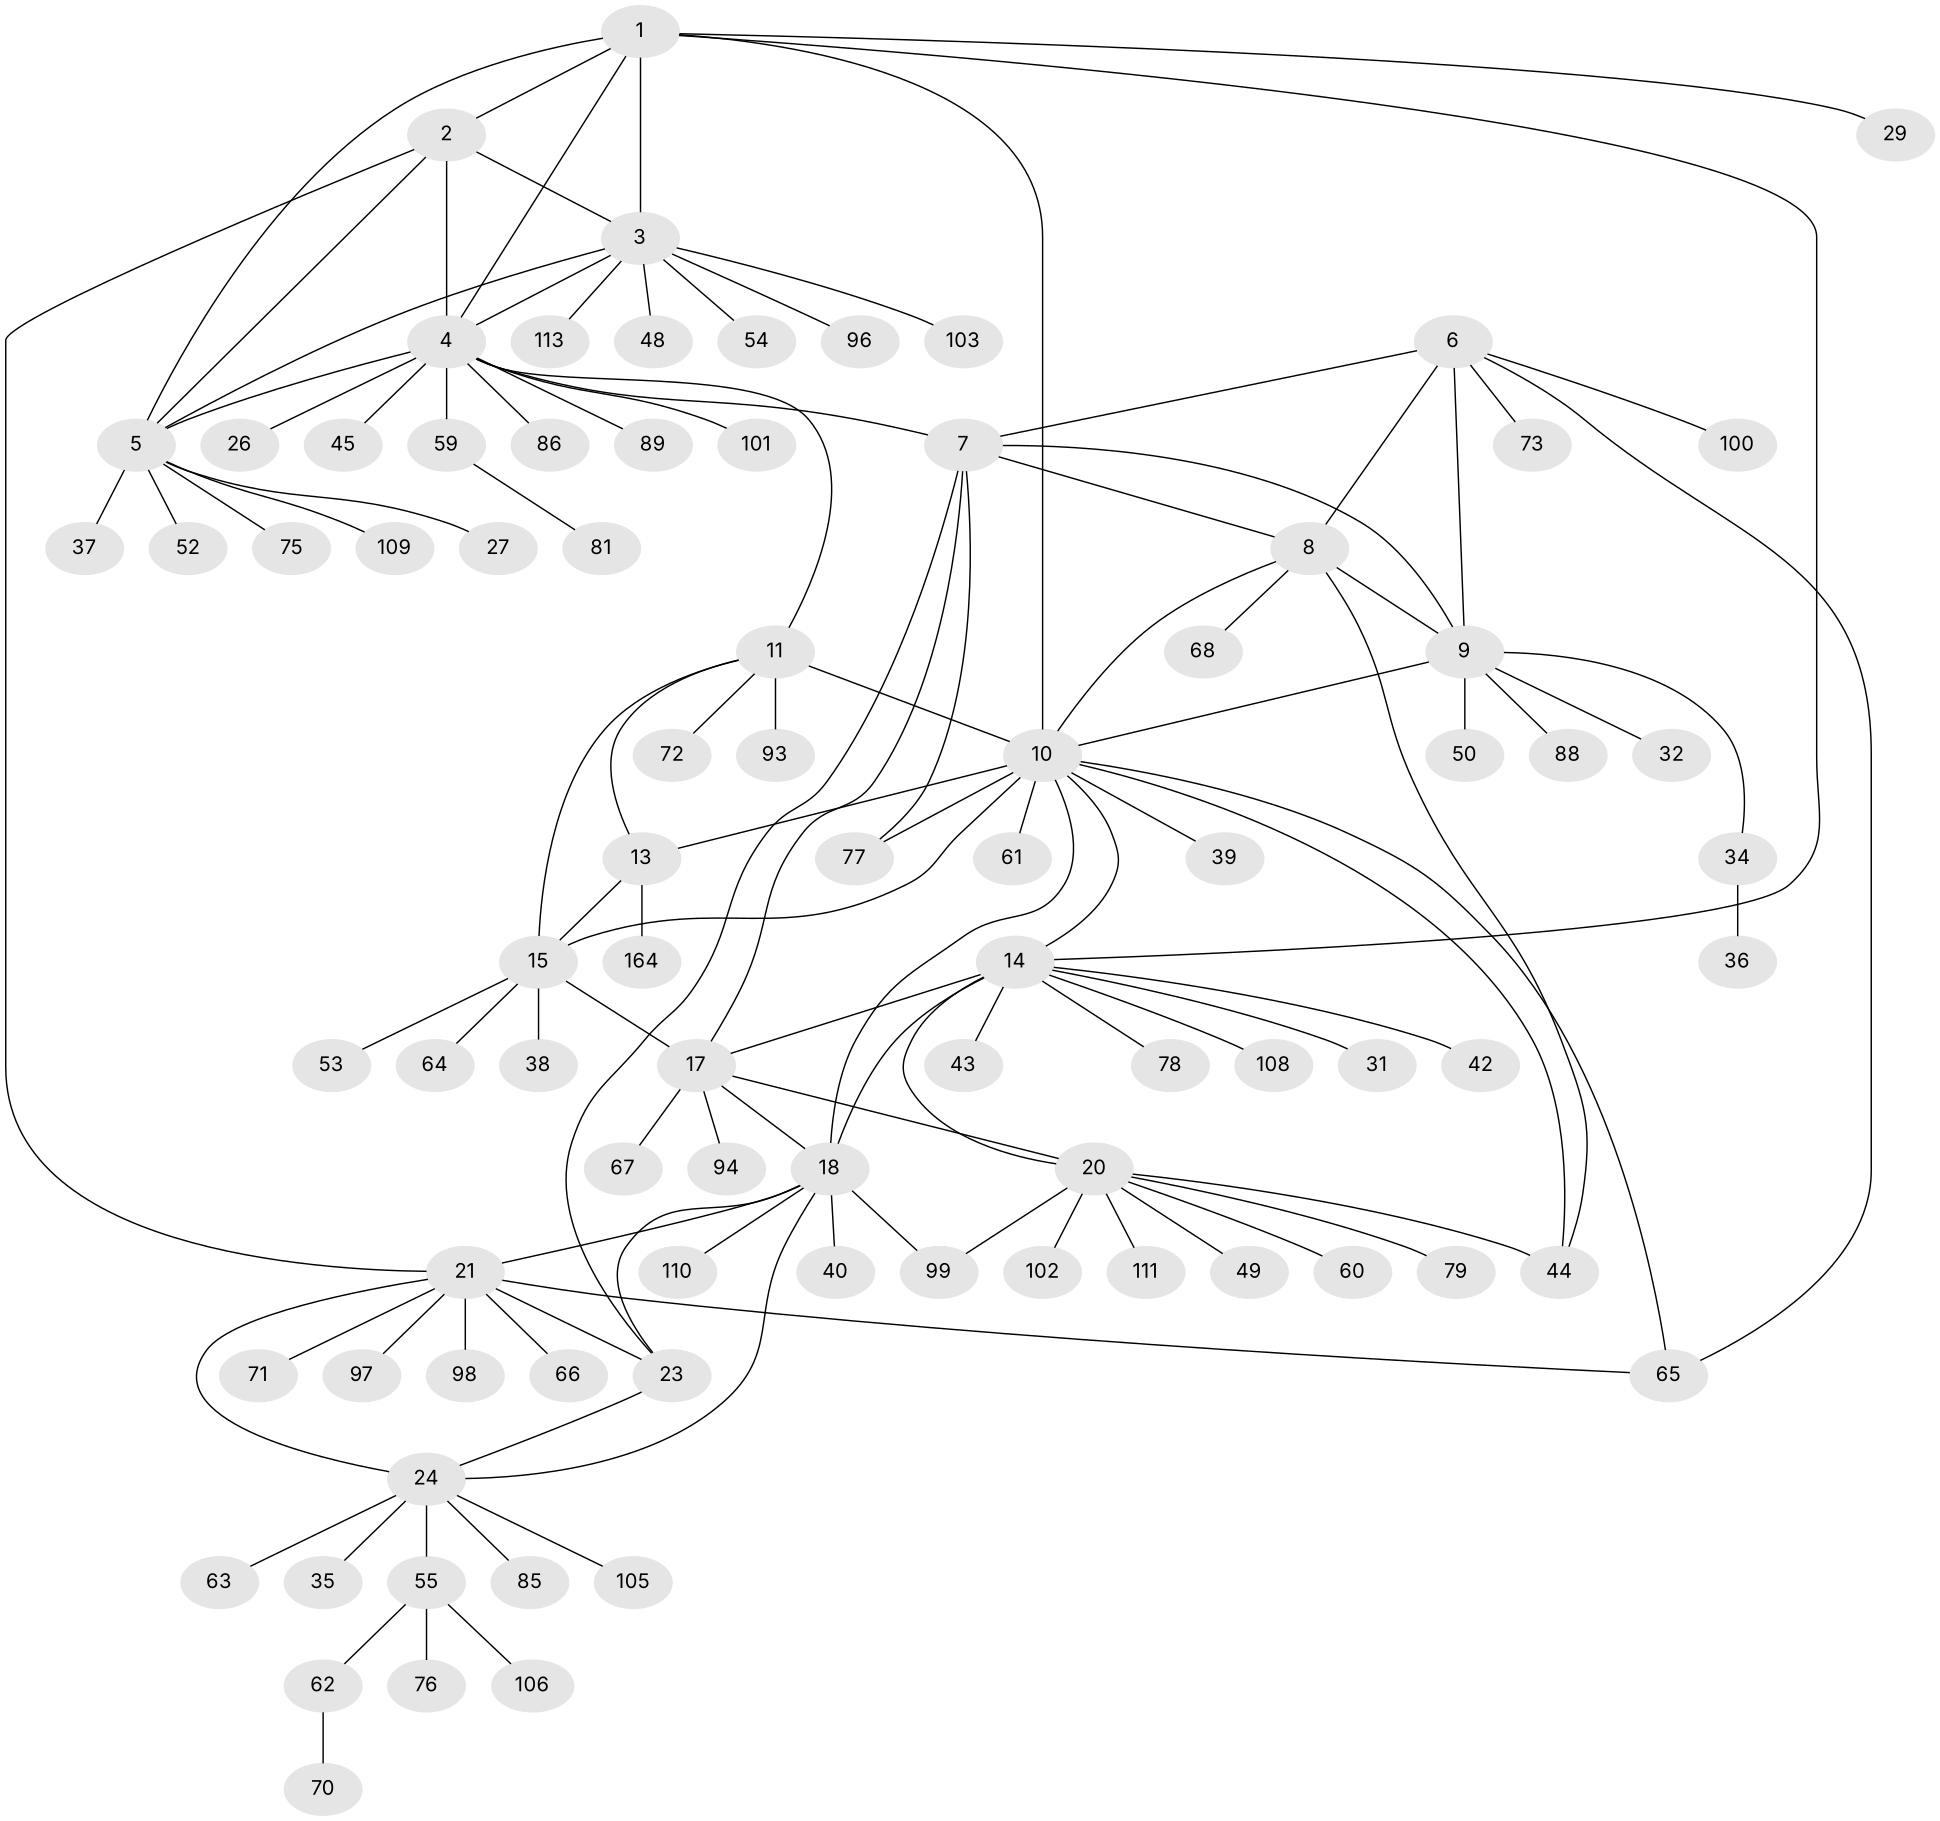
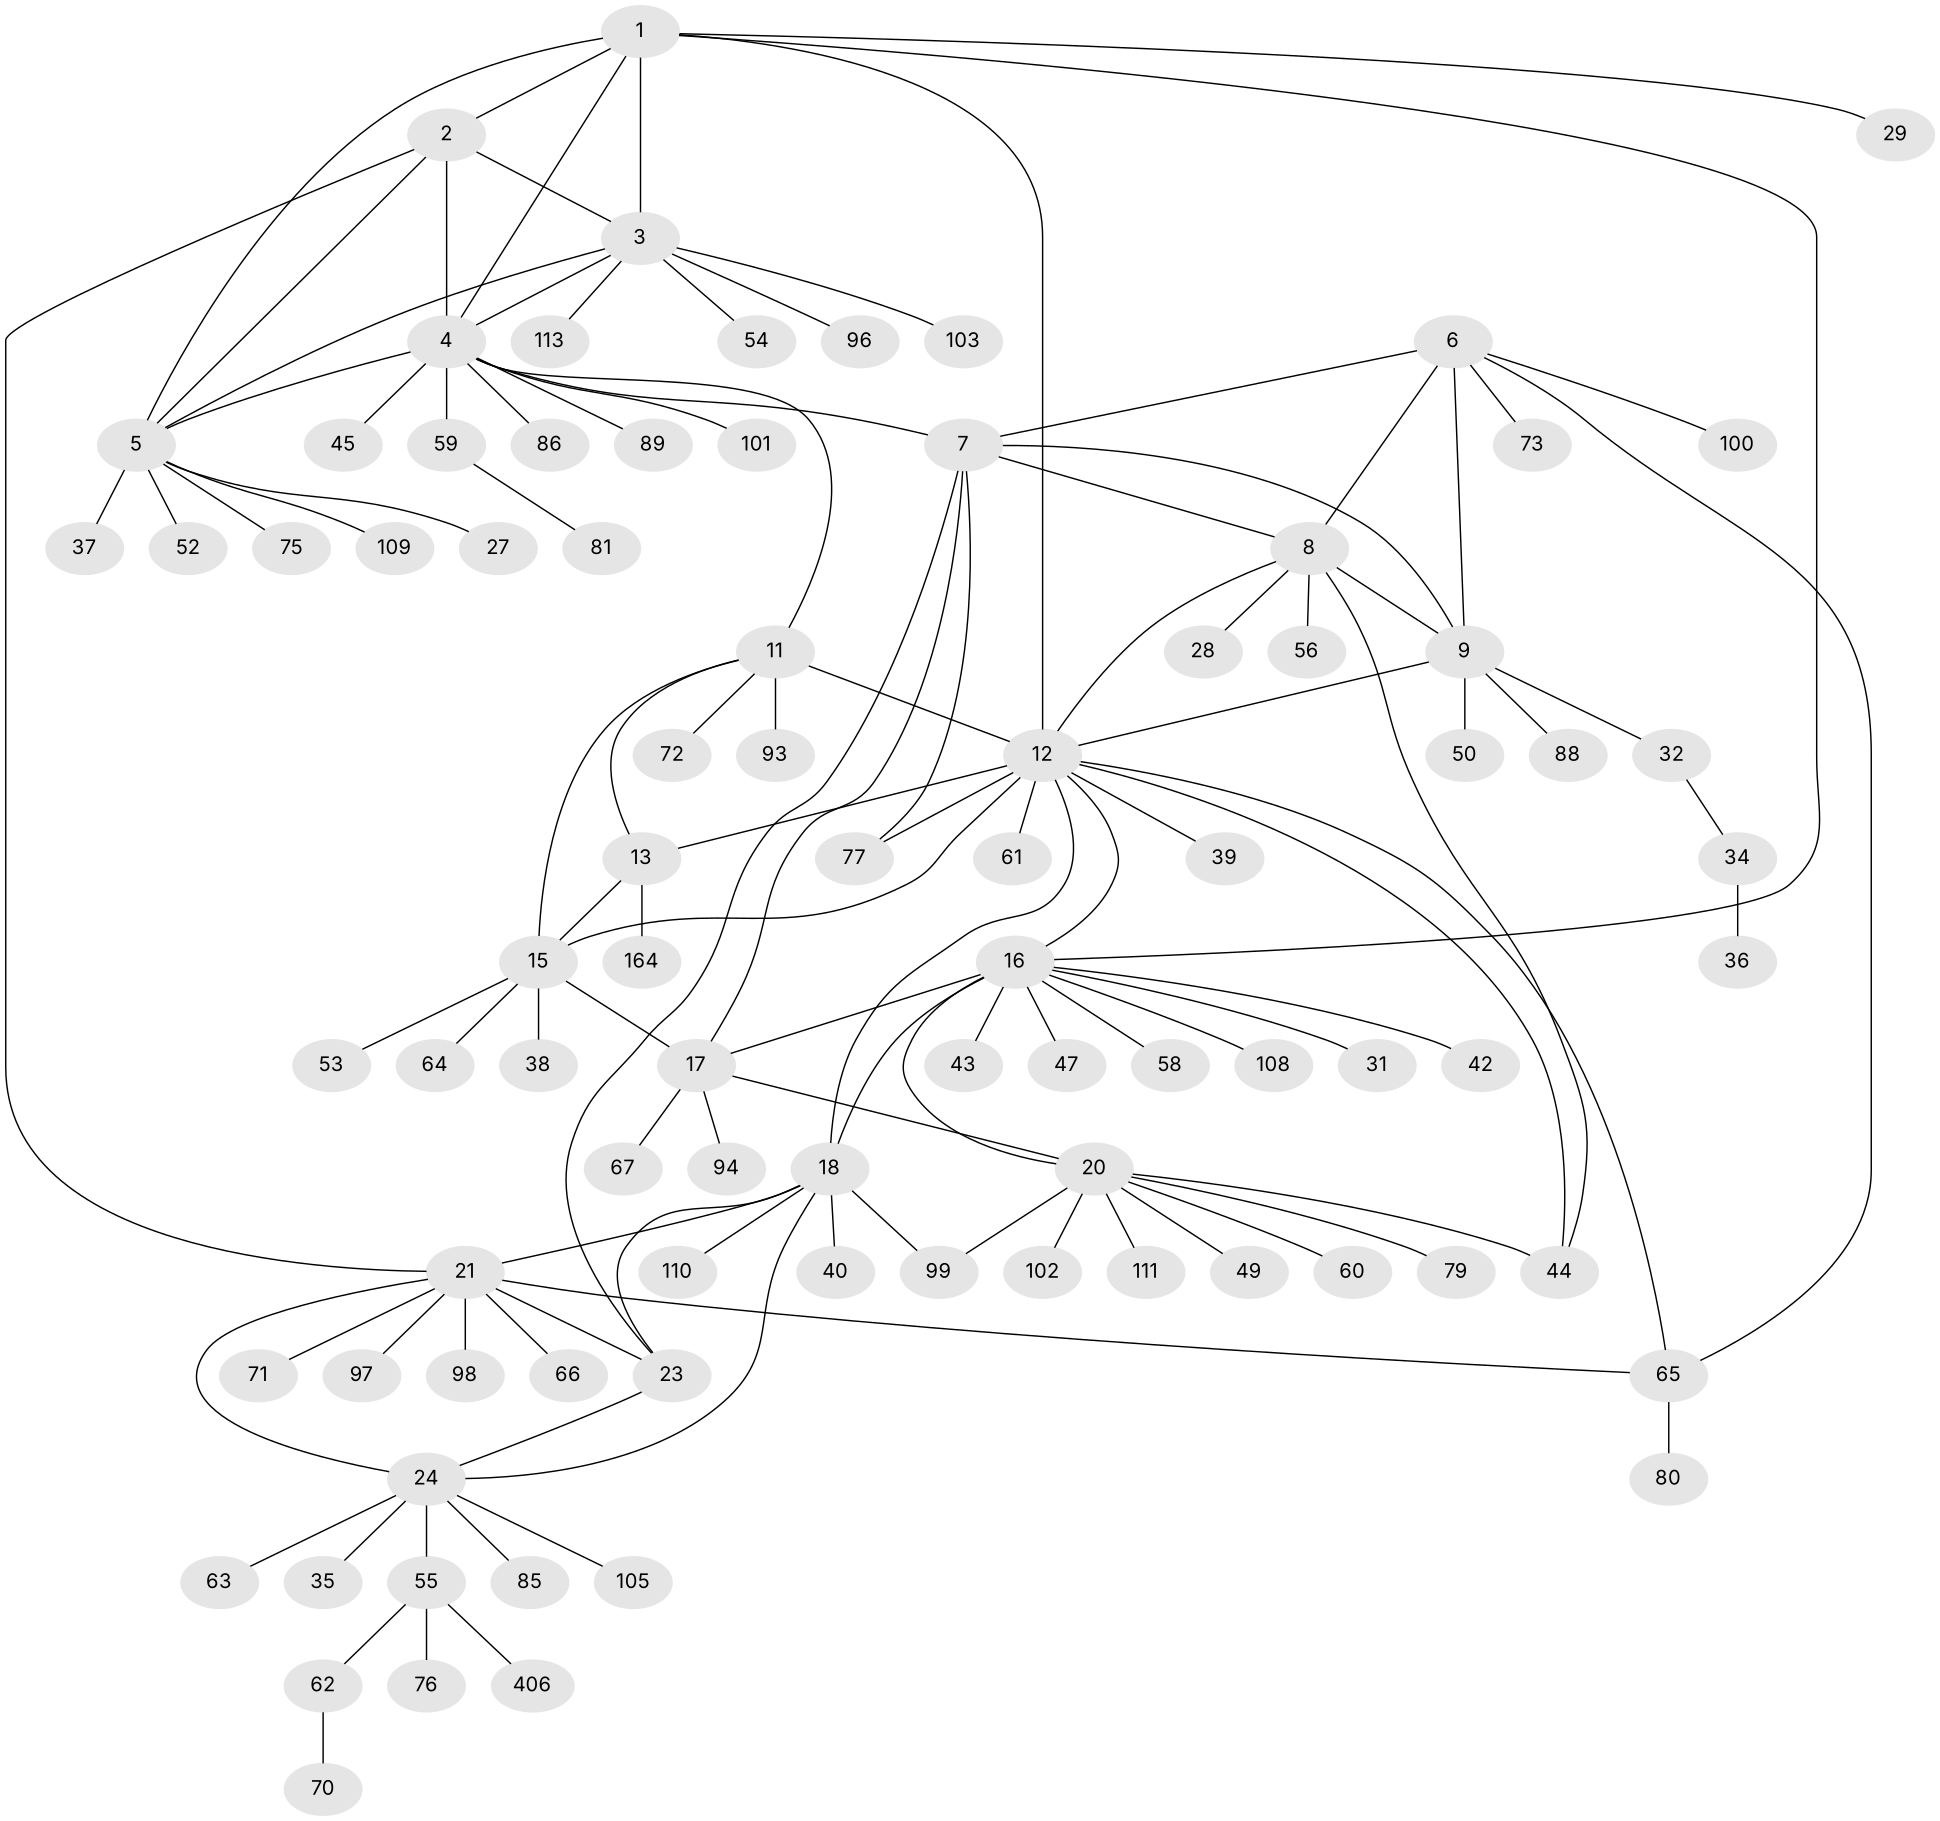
  graph {
    fontname=Inter
    node [color=gray90 fontname=Inter style=filled]
    edge [fontname=Inter]
    1 [super="+57"]
    2
    3 [super="+91"]
    4 [super="+95"]
    5 [super="+87"]
-   12 [super="+14" label=10]
-   16 [super="+19" label=14]
+   12 [super="+14"]
+   16 [super="+19"]
    29
    21 [super="+22"]
-   48
    54 [super="+107"]
    96
    103
    113
    7 [super="+51"]
    11 [super="+90"]
-   26
    45
    59
    86
    89
    101
    27
    37
    52
    75 [super="+112"]
    109
    65 [super="+68"]
    77
    44
    13
    15 [super="+63"]
    18 [super="+25"]
    39
    61
    17 [super="+41"]
    20 [super="+84"]
    31 [super="+46"]
    42
    43
-   78
+   47
+   78 [label=58]
    108
    23
    24 [super="+92"]
    66
    71
    97
    98
    8 [super="+10"]
    9 [super="+30"]
    72
    93
    81
    6 [super="+58"]
    73
    100
-   28 [label=68]
+   28
+   56
    32
    34 [super="+83"]
    50
    88
+   80
    67
    94
    36
    n68 [label=164]
    38
    53
    64
    40
    110
    99
    49
    60
    79 [super="+82"]
    102
    111
    n80 [label=63]
    35 [super="+69"]
    55
    85
    105
    62 [super="+74"]
    76
-   106
+   106 [label=406]
    70
    1 -- 2
    1 -- 3
    1 -- 4
    1 -- 5
    1 -- 12
    1 -- 16
    1 -- 29
    2 -- 3
    2 -- 4
    2 -- 5
    2 -- 21
    3 -- 4
    3 -- 5
-   3 -- 48
    3 -- 54
    3 -- 96
    3 -- 103
    3 -- 113
    4 -- 5
    4 -- 7
    4 -- 11
-   4 -- 26
    4 -- 45
    4 -- 59
    4 -- 86
    4 -- 89
    4 -- 101
    5 -- 27
    5 -- 37
    5 -- 52
    5 -- 75
    5 -- 109
    12 -- 16
    12 -- 65
    12 -- 77
    12 -- 44
    12 -- 13 [weight=2]
    12 -- 15 [weight=2]
    12 -- 18
    12 -- 39
    12 -- 61
    16 -- 18 [weight=2]
    16 -- 17 [weight=2]
    16 -- 20 [weight=2]
    16 -- 31
    16 -- 42
    16 -- 43
+   16 -- 47
    16 -- 78
    16 -- 108
    21 -- 65
    21 -- 23 [weight=2]
    21 -- 24 [weight=2]
    21 -- 66
    21 -- 71
    21 -- 97
    21 -- 98
    7 -- 77
    7 -- 17
    7 -- 23
    7 -- 8 [weight=2]
    7 -- 9
    11 -- 12 [weight=2]
    11 -- 13
    11 -- 15
    11 -- 72
    11 -- 93
    59 -- 81
+   65 -- 80
    13 -- 15
    13 -- n68
    15 -- 17
    15 -- 38
    15 -- 53
    15 -- 64
    18 -- 21 [weight=2]
    18 -- 23
    18 -- 24
    18 -- 40
    18 -- 110
    18 -- 99
-   17 -- 18
    17 -- 20
    17 -- 67
    17 -- 94
    20 -- 44
    20 -- 99
    20 -- 49
    20 -- 60
    20 -- 79
    20 -- 102
    20 -- 111
    23 -- 24
    24 -- n80
    24 -- 35
    24 -- 55
    24 -- 85
    24 -- 105
    8 -- 12
    8 -- 44
    8 -- 9 [weight=2]
    8 -- 28
+   8 -- 56
    9 -- 12
    9 -- 32
-   9 -- 34
+   32 -- 34
    9 -- 50
    9 -- 88
    6 -- 7
    6 -- 65
    6 -- 8 [weight=2]
    6 -- 9
    6 -- 73
    6 -- 100
    34 -- 36
    55 -- 62
    55 -- 76
    55 -- 106
    62 -- 70
  }
